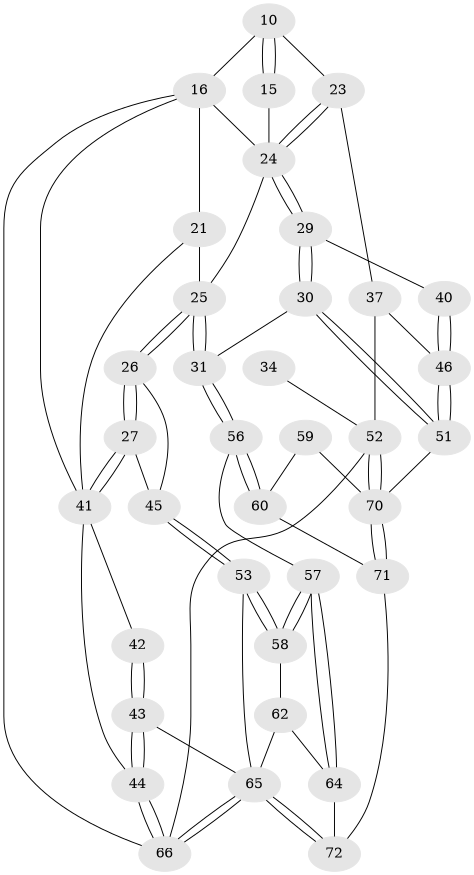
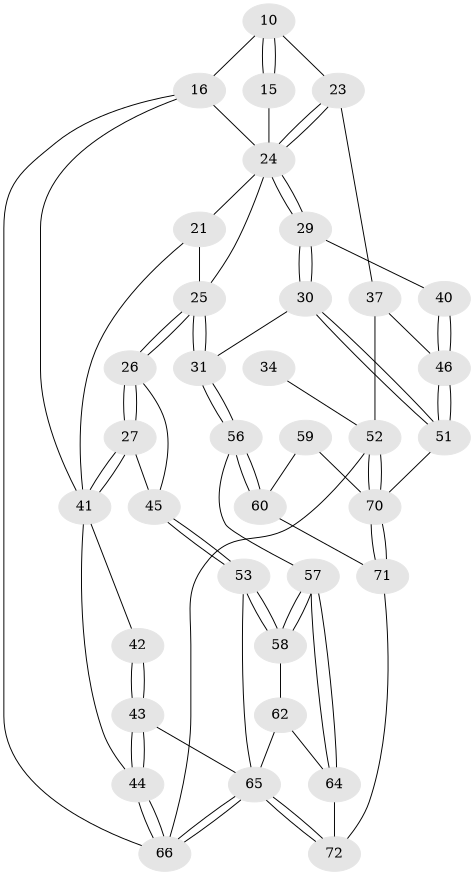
  graph {
    fontname="DejaVu Serif"
    node [color=gray90 fontname="DejaVu Serif" style=filled]
    edge [fontname="DejaVu Serif"]
    10 [super="+9"]
    15
    16 [super="+12"]
    23 [super="+8"]
    24 [super="+14"]
    21 [super="+20"]
    41 [super="+18+28"]
    66 [super="+3"]
    37 [super="+36+33"]
    25 [super="+22"]
    29
    42
    44 [super="+19"]
    26
    31
    52 [super="+48+47+35+6"]
    46 [super="+38+39"]
    30
    40
    27
    45
    56
    53
    51
    70 [super="+67"]
    57
    60
    34
    43
    65 [super="+63+54"]
    72 [super="+69"]
    58
    71 [super="+68"]
    62 [super="+61"]
    64
    59
    10 -- 15 [weight=2]
    10 -- 15
    10 -- 16
    10 -- 23
    15 -- 24
    16 -- 24
-   16 -- 21 [weight=2]
+   24 -- 21 [weight=2]
    16 -- 41
    16 -- 66
    23 -- 24
    23 -- 24
    23 -- 37 [weight=2]
    24 -- 25
    24 -- 29
    24 -- 29
    21 -- 41
    21 -- 25
    41 -- 42
    41 -- 44
    37 -- 52 [weight=3]
    37 -- 46 [weight=2]
    25 -- 26
    25 -- 26
    25 -- 31
    25 -- 31
    29 -- 30
    29 -- 30
    29 -- 40
    42 -- 43
    42 -- 43
    44 -- 66 [weight=2]
    44 -- 66
    26 -- 27
    26 -- 27
    26 -- 45
    31 -- 56
    31 -- 56
    52 -- 66 [weight=2]
    52 -- 70 [weight=2]
    52 -- 70
    46 -- 51
    46 -- 51
    30 -- 31
    30 -- 51
    30 -- 51
    40 -- 46 [weight=2]
    40 -- 46
    27 -- 41 [weight=2]
    27 -- 41
    27 -- 45
    45 -- 53
    45 -- 53
    56 -- 57
    56 -- 60
    56 -- 60
    53 -- 65
    53 -- 58
    53 -- 58
    51 -- 70
    70 -- 71
    70 -- 71
    57 -- 58
    57 -- 58
    57 -- 64
    57 -- 64
    60 -- 71
    34 -- 52 [weight=3]
    43 -- 44
    43 -- 44
    43 -- 65
    65 -- 66
    65 -- 66
    65 -- 72
    65 -- 72
    58 -- 62
    71 -- 72 [weight=2]
    62 -- 65 [weight=2]
    62 -- 64
    64 -- 72
    59 -- 70 [weight=2]
    59 -- 60
  }
